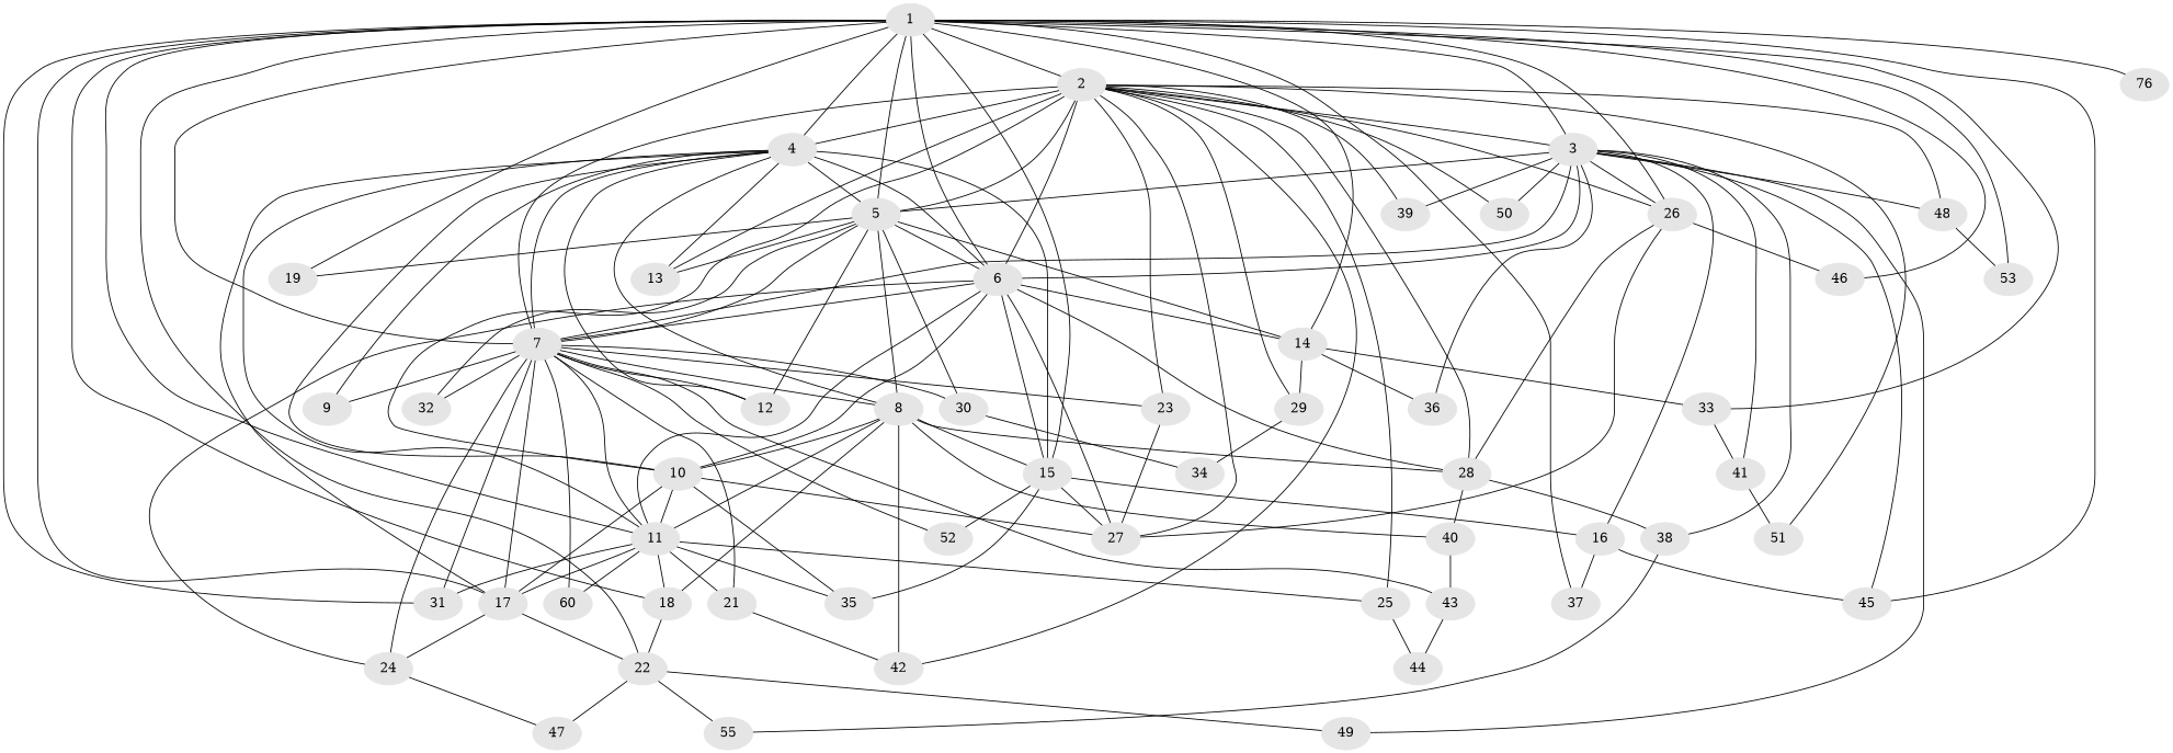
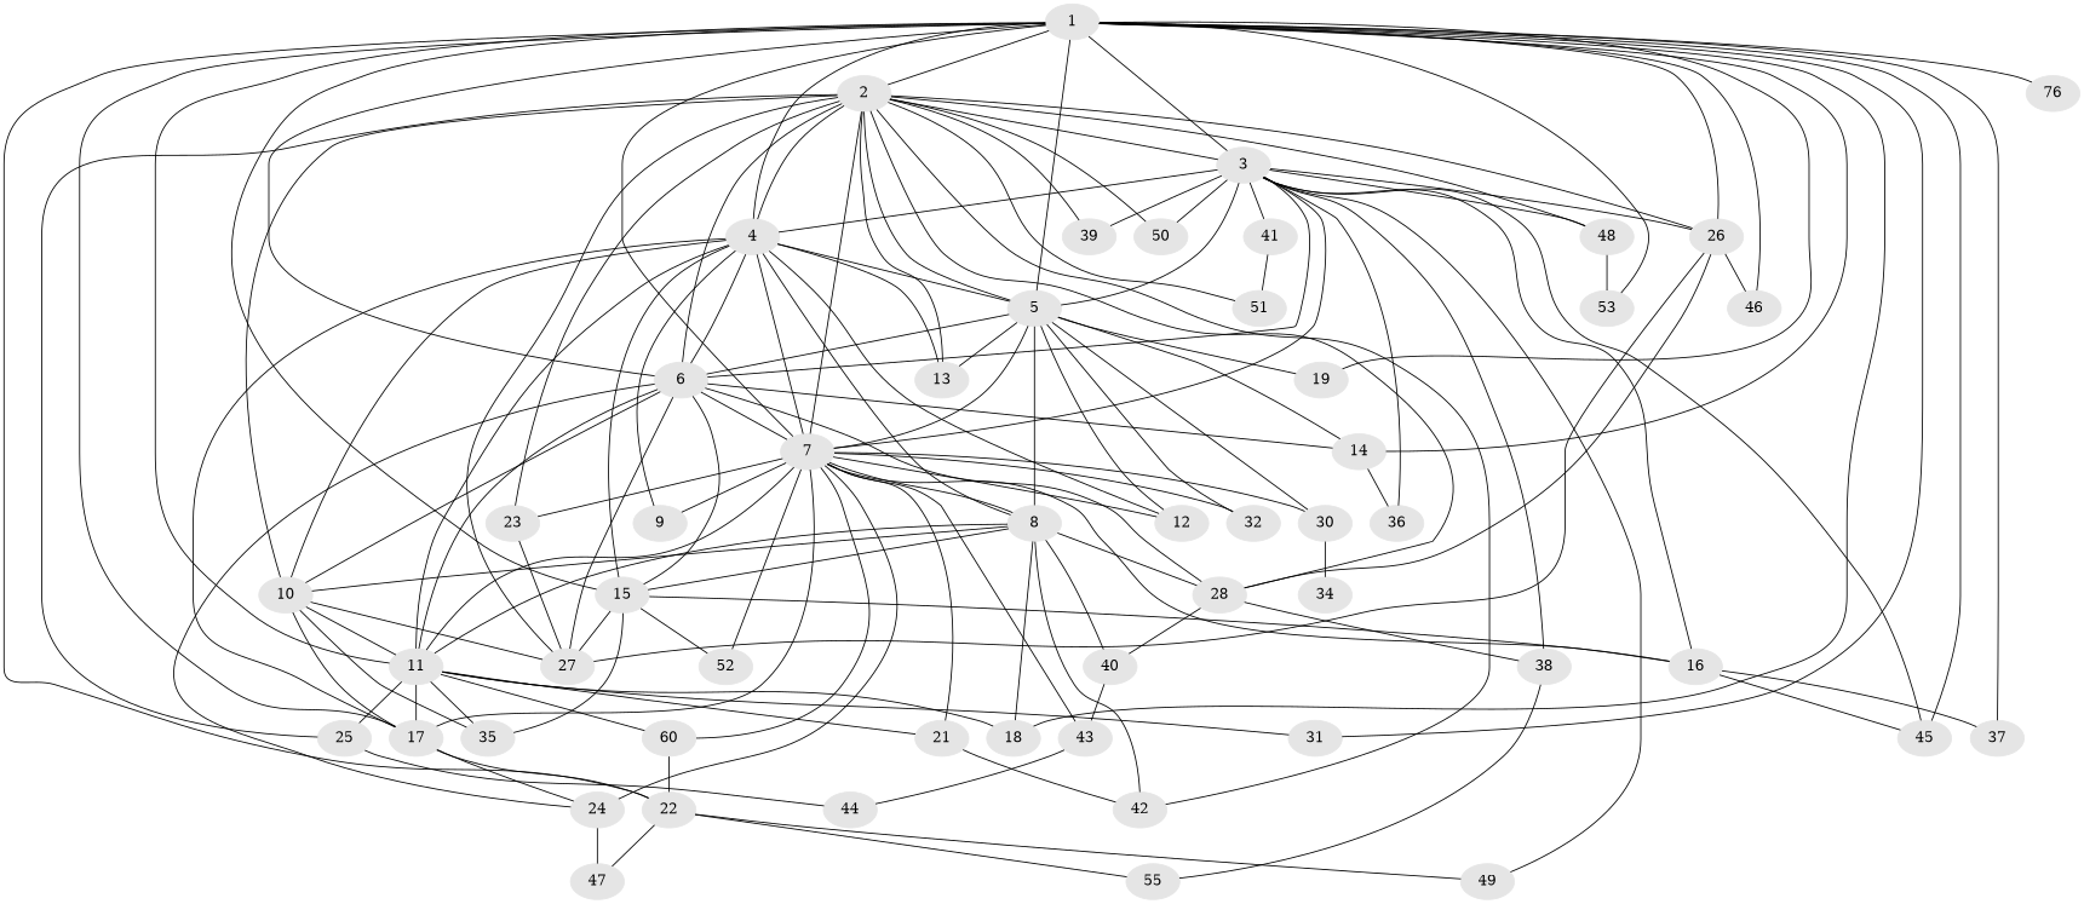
  graph {
    node [color=gray90 style=filled]
    edge [weight=1.0]
    1
    2
    3
    4
    5
    6
    7
    11
    14
    15
    17
    18
    19
    22
    26
    31
-   33
    37
    45
    46
    53
    n22 [label=76]
    10
    13
    23
    25
    27
    28
-   29
    39
    42
    48
    50
    51
    16
    36
    38
    41
    49
    8
    9
    12
    30
    32
    24
    n46 [label=60]
    21
    43
    52
    35
    47
    55
    44
    40
    34
    1 -- 2 [weight=2.0]
    1 -- 3 [weight=3.0]
    1 -- 4 [weight=4.0]
    1 -- 5 [weight=4.0]
    1 -- 6 [weight=2.0]
    1 -- 7 [weight=2.0]
    1 -- 11
    1 -- 14 [weight=2.0]
    1 -- 15
    1 -- 17
    1 -- 18
    1 -- 19 [weight=2.0]
    1 -- 22
    1 -- 26
    1 -- 31
-   1 -- 33
    1 -- 37
    1 -- 45 [weight=2.0]
    1 -- 46
    1 -- 53
    1 -- n22 [weight=2.0]
    2 -- 3
    2 -- 4 [weight=3.0]
    2 -- 5 [weight=2.0]
    2 -- 6 [weight=2.0]
    2 -- 7 [weight=2.0]
    2 -- 26
    2 -- 10
    2 -- 13
    2 -- 23
    2 -- 25
    2 -- 27
    2 -- 28
-   2 -- 29
    2 -- 39
    2 -- 42
    2 -- 48
    2 -- 50
    2 -- 51
+   3 -- 4 [weight=2.0]
    3 -- 5 [weight=2.0]
    3 -- 6
    3 -- 7
    3 -- 26
    3 -- 45
    3 -- 39
    3 -- 48
    3 -- 50
    3 -- 16
    3 -- 36
    3 -- 38
    3 -- 41
    3 -- 49
    4 -- 5 [weight=4.0]
    4 -- 6 [weight=2.0]
    4 -- 7 [weight=3.0]
    4 -- 11 [weight=2.0]
    4 -- 15 [weight=6.0]
    4 -- 17
    4 -- 10 [weight=6.0]
    4 -- 13
    4 -- 8 [weight=3.0]
    4 -- 9 [weight=2.0]
    4 -- 12
    5 -- 6 [weight=2.0]
    5 -- 7 [weight=2.0]
    5 -- 14
    5 -- 19
    5 -- 13
    5 -- 8 [weight=11.0]
    5 -- 12
    5 -- 30
    5 -- 32 [weight=2.0]
    6 -- 7
    6 -- 11
    6 -- 14
    6 -- 15
    6 -- 10
    6 -- 27 [weight=5.0]
    6 -- 28
    6 -- 24
    7 -- 11
    7 -- 17
    7 -- 23
-   7 -- 31
+   7 -- 16
    7 -- 8
    7 -- 9
    7 -- 12
    7 -- 30
    7 -- 32 [weight=2.0]
    7 -- 24 [weight=2.0]
    7 -- n46
    7 -- 21
    7 -- 43
    7 -- 52
    11 -- 17
    11 -- 18
    11 -- 31
    11 -- 25
    11 -- n46
    11 -- 21
    11 -- 35
-   14 -- 33
-   14 -- 29
    14 -- 36
    15 -- 27 [weight=2.0]
    15 -- 16
    15 -- 52
    15 -- 35
    17 -- 22
    17 -- 24
    22 -- 49
    22 -- 47
    22 -- 55
    26 -- 46
    26 -- 27
    26 -- 28
-   33 -- 41
    10 -- 11
    10 -- 17
    10 -- 27
    10 -- 35
    23 -- 27
    25 -- 44
    28 -- 38
    28 -- 40
-   29 -- 34
    48 -- 53
    16 -- 37
    16 -- 45
    38 -- 55
    41 -- 51
    8 -- 11
    8 -- 15 [weight=3.0]
    8 -- 18
    8 -- 10
    8 -- 28
    8 -- 42
    8 -- 40
    30 -- 34
    24 -- 47
-   18 -- 22
+   n46 -- 22
    21 -- 42
    43 -- 44
    40 -- 43
  }
